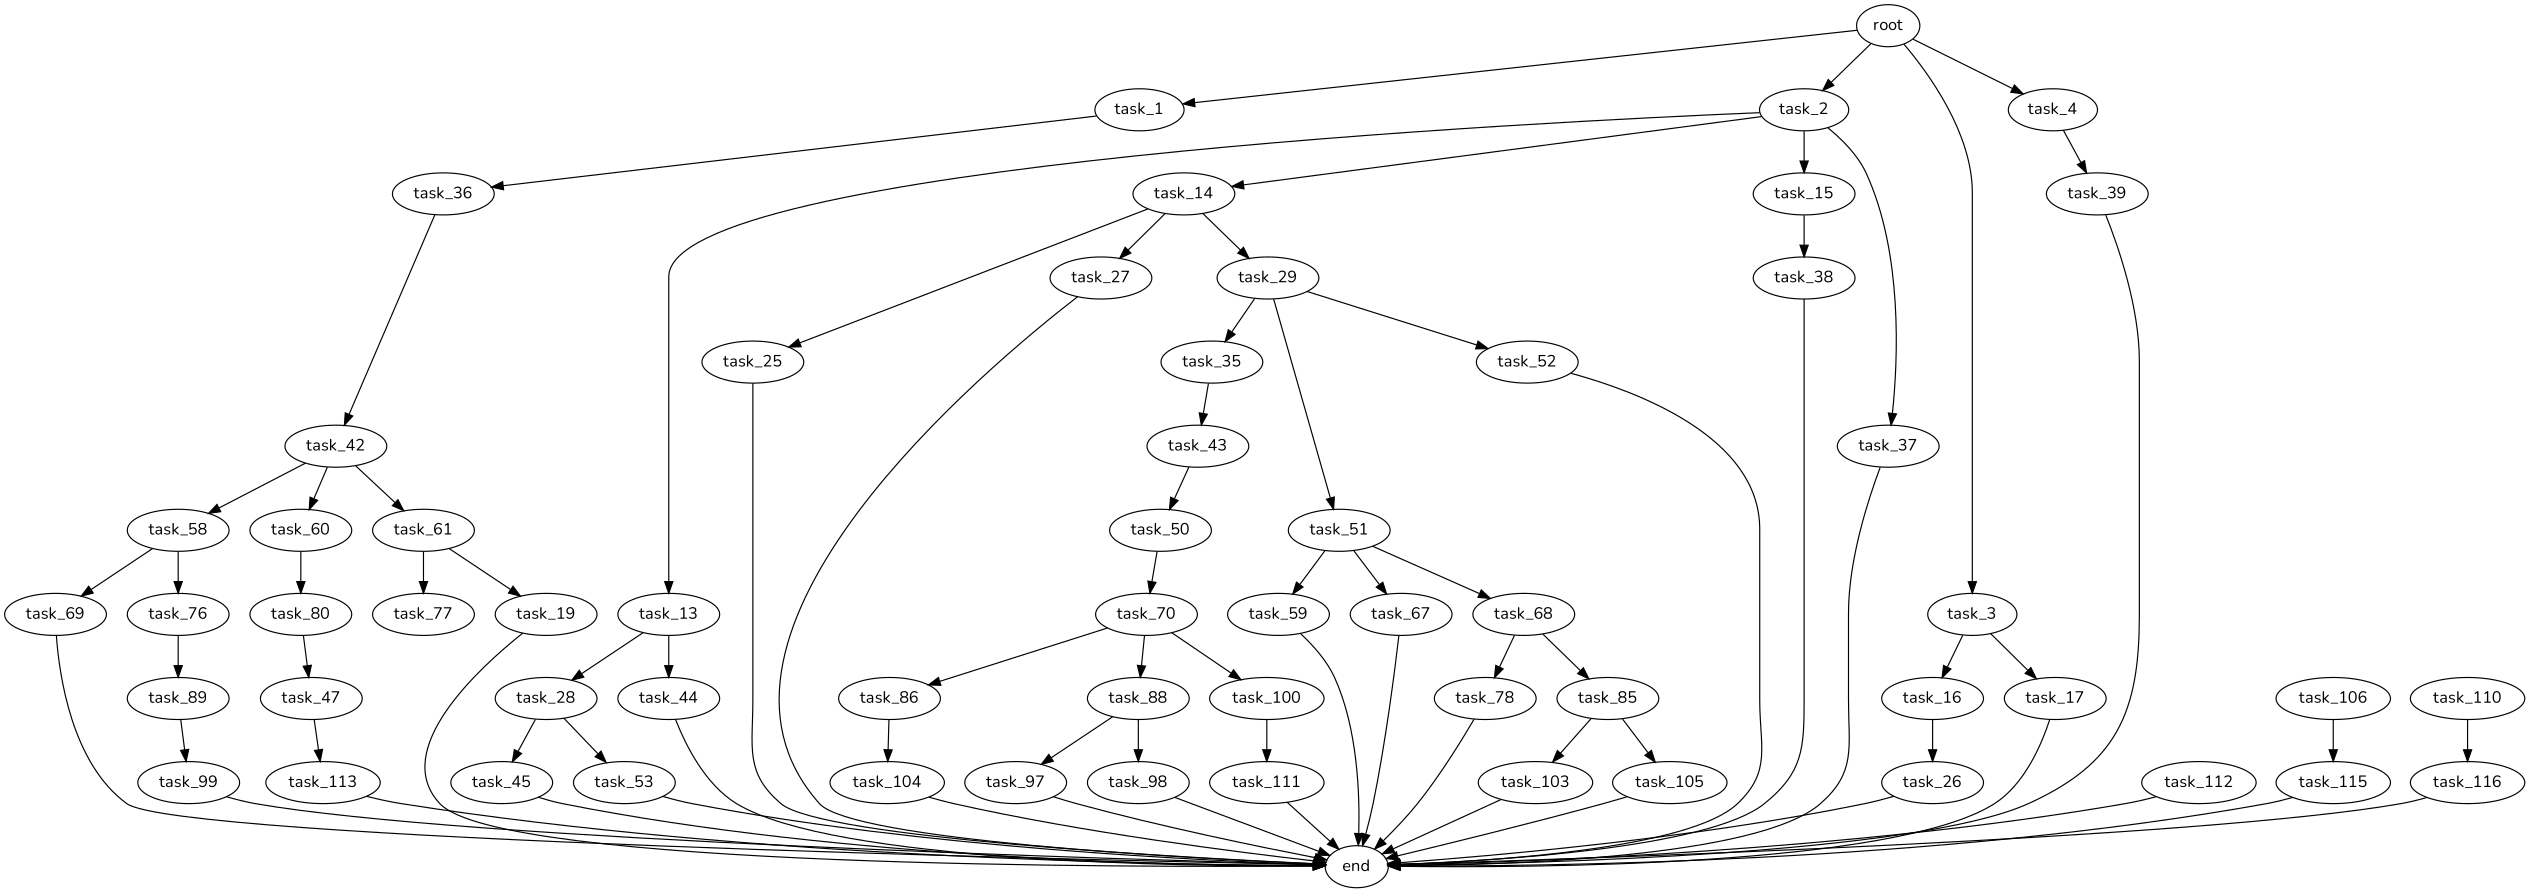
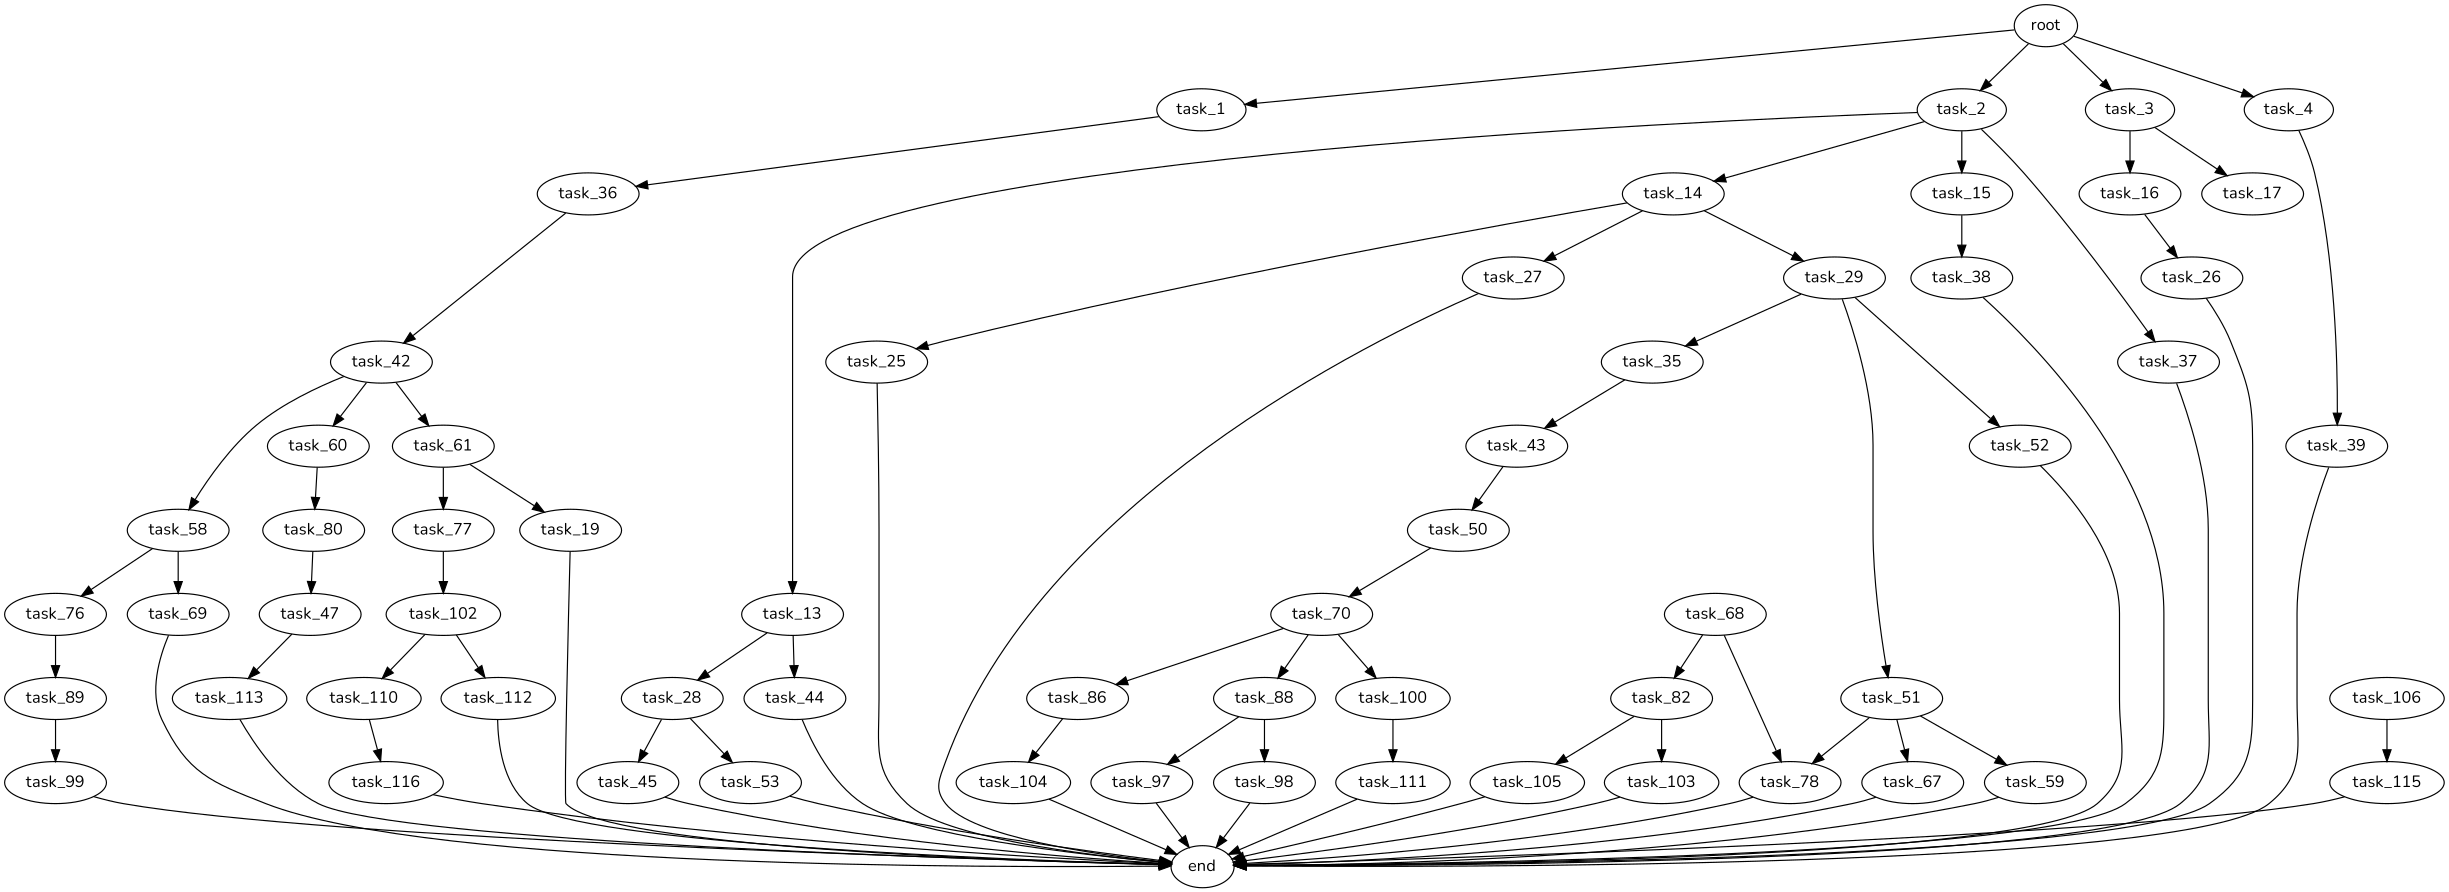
  digraph {
    fontname=Nunito
    node [fontname=Nunito]
    edge [fontname=Nunito]
    root
    task_1
    task_2
    task_3
    task_4
    task_36
    task_13
    task_14
    task_15
    task_37
    task_16
    task_17
    task_39
    task_42
    task_28
    task_44
    task_25
    task_27
    task_29
    task_38
    end
    task_26
    task_45
    task_53
    task_35
    task_51
    task_52
    task_43
    task_59
    task_67
    task_68
    task_50
    task_58
    task_60
    task_61
    task_69
    task_76
    task_80
    task_77
    n40 [label=task_19]
    task_70
    task_86
    task_88
    task_100
    task_78
-   task_85
+   task_85 [label=task_82]
    task_89
    n48 [label=task_47]
+   task_102
    task_103
    task_105
    task_104
    task_97
    task_98
    task_111
    task_99
    task_110
    task_112
    task_106
    task_115
    task_113
    task_116
    root -> task_1
    root -> task_2
    root -> task_3
    root -> task_4
    task_1 -> task_36
    task_2 -> task_13
    task_2 -> task_14
    task_2 -> task_15
    task_2 -> task_37
    task_3 -> task_16
    task_3 -> task_17
    task_4 -> task_39
    task_36 -> task_42
    task_13 -> task_28
    task_13 -> task_44
    task_14 -> task_25
    task_14 -> task_27
    task_14 -> task_29
    task_15 -> task_38
    task_37 -> end
    task_16 -> task_26
-   task_17 -> end
    task_39 -> end
    task_42 -> task_58
    task_42 -> task_60
    task_42 -> task_61
    task_28 -> task_45
    task_28 -> task_53
    task_44 -> end
    task_25 -> end
    task_27 -> end
    task_29 -> task_35
    task_29 -> task_51
    task_29 -> task_52
    task_38 -> end
    task_26 -> end
    task_45 -> end
    task_53 -> end
    task_35 -> task_43
    task_51 -> task_59
    task_51 -> task_67
-   task_51 -> task_68
+   task_51 -> task_78
    task_52 -> end
    task_43 -> task_50
    task_59 -> end
    task_67 -> end
    task_68 -> task_78
    task_68 -> task_85
    task_50 -> task_70
    task_58 -> task_69
    task_58 -> task_76
    task_60 -> task_80
    task_61 -> task_77
    task_61 -> n40
    task_69 -> end
    task_76 -> task_89
    task_80 -> n48
+   task_77 -> task_102
    n40 -> end
    task_70 -> task_86
    task_70 -> task_88
    task_70 -> task_100
    task_86 -> task_104
    task_88 -> task_97
    task_88 -> task_98
    task_100 -> task_111
    task_78 -> end
    task_85 -> task_103
    task_85 -> task_105
    task_89 -> task_99
    n48 -> task_113
+   task_102 -> task_110
+   task_102 -> task_112
    task_103 -> end
    task_105 -> end
    task_104 -> end
    task_97 -> end
    task_98 -> end
    task_111 -> end
    task_99 -> end
    task_110 -> task_116
    task_112 -> end
    task_106 -> task_115
    task_115 -> end
    task_113 -> end
    task_116 -> end
  }
